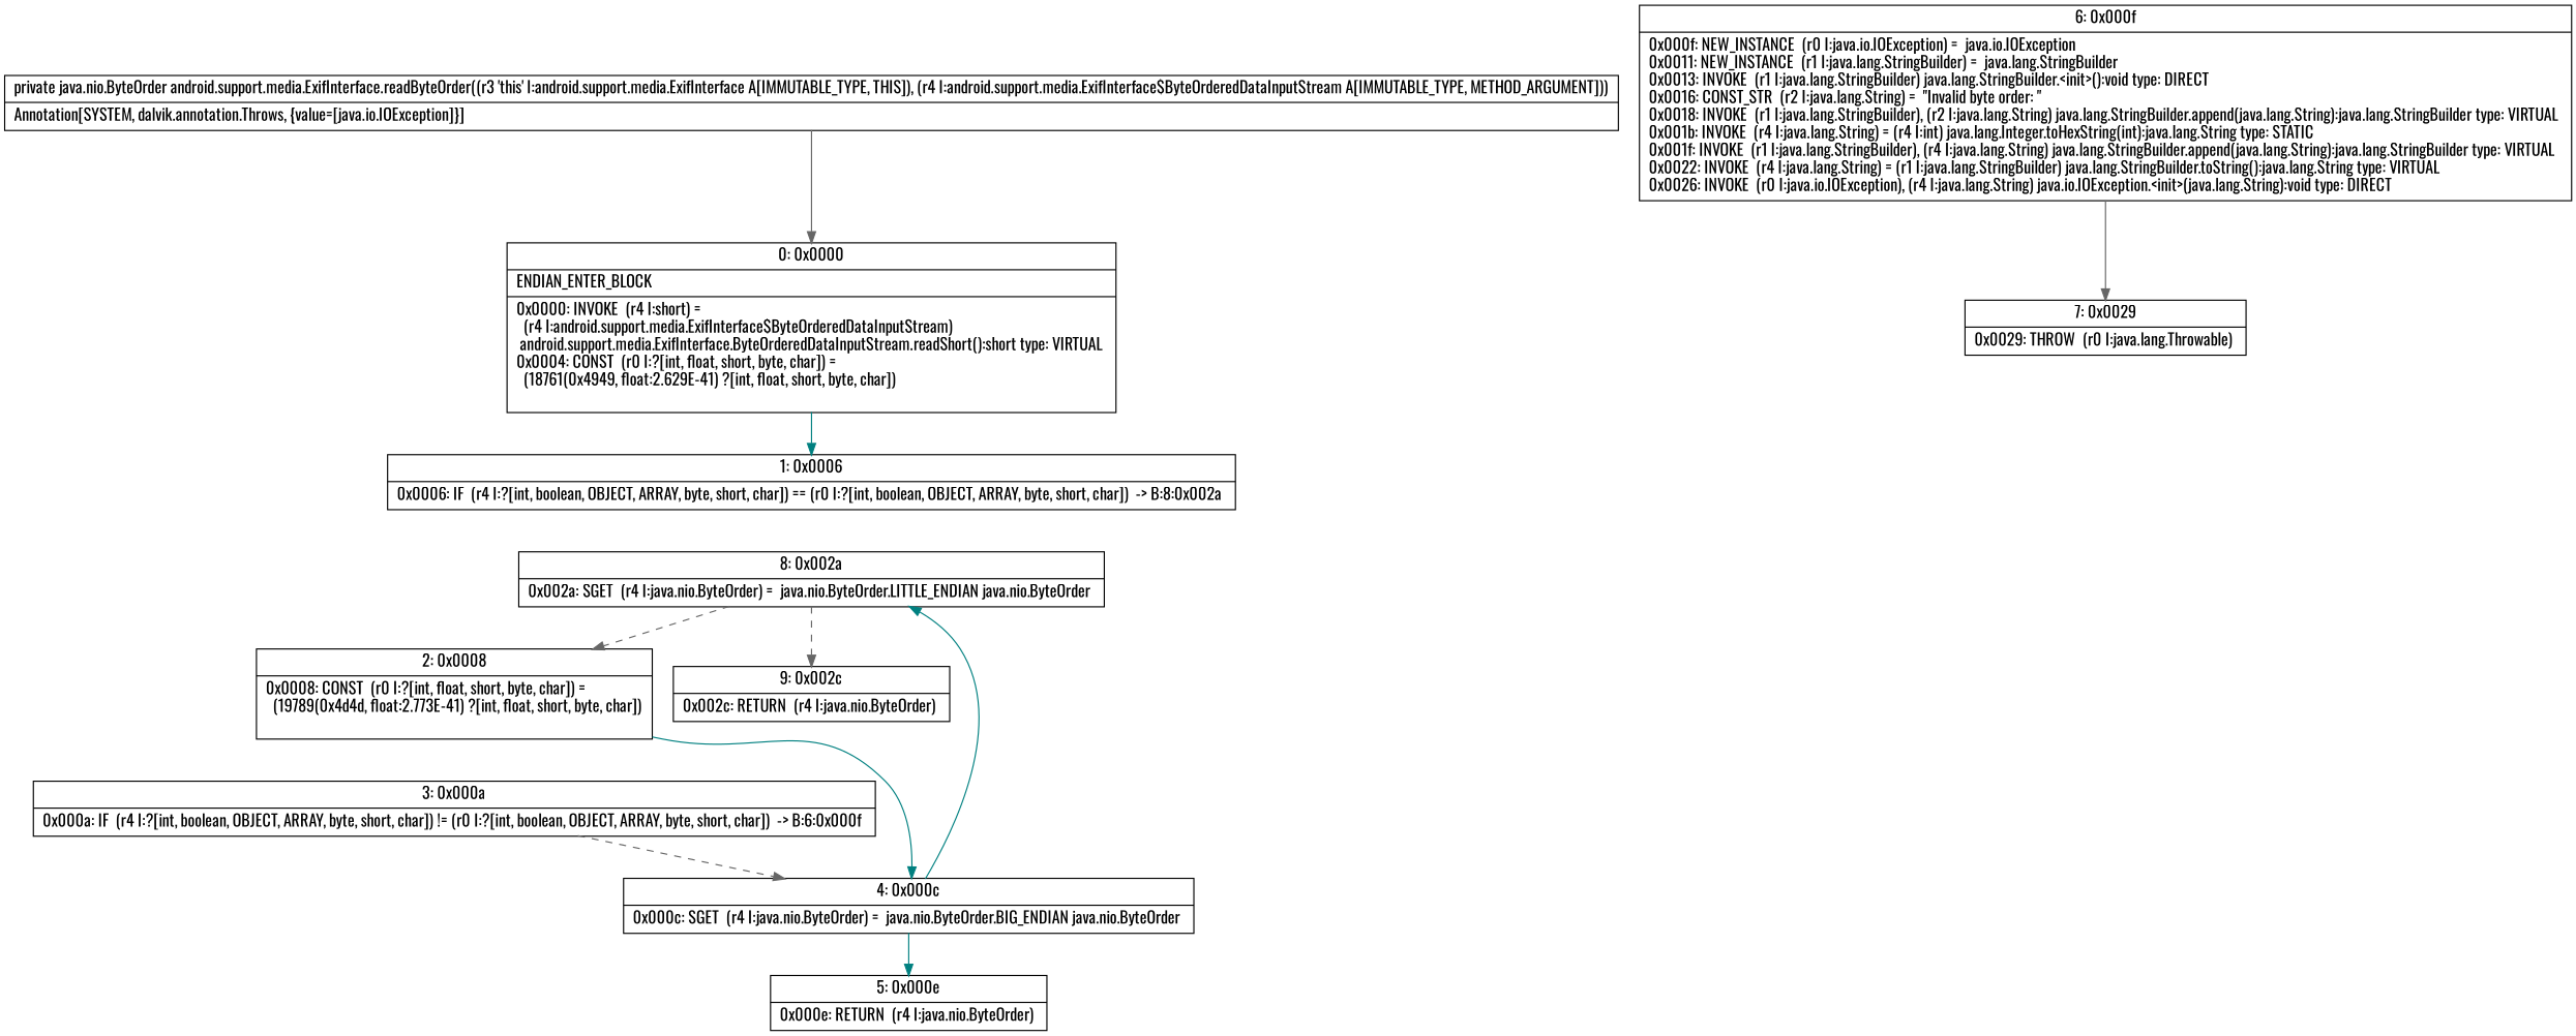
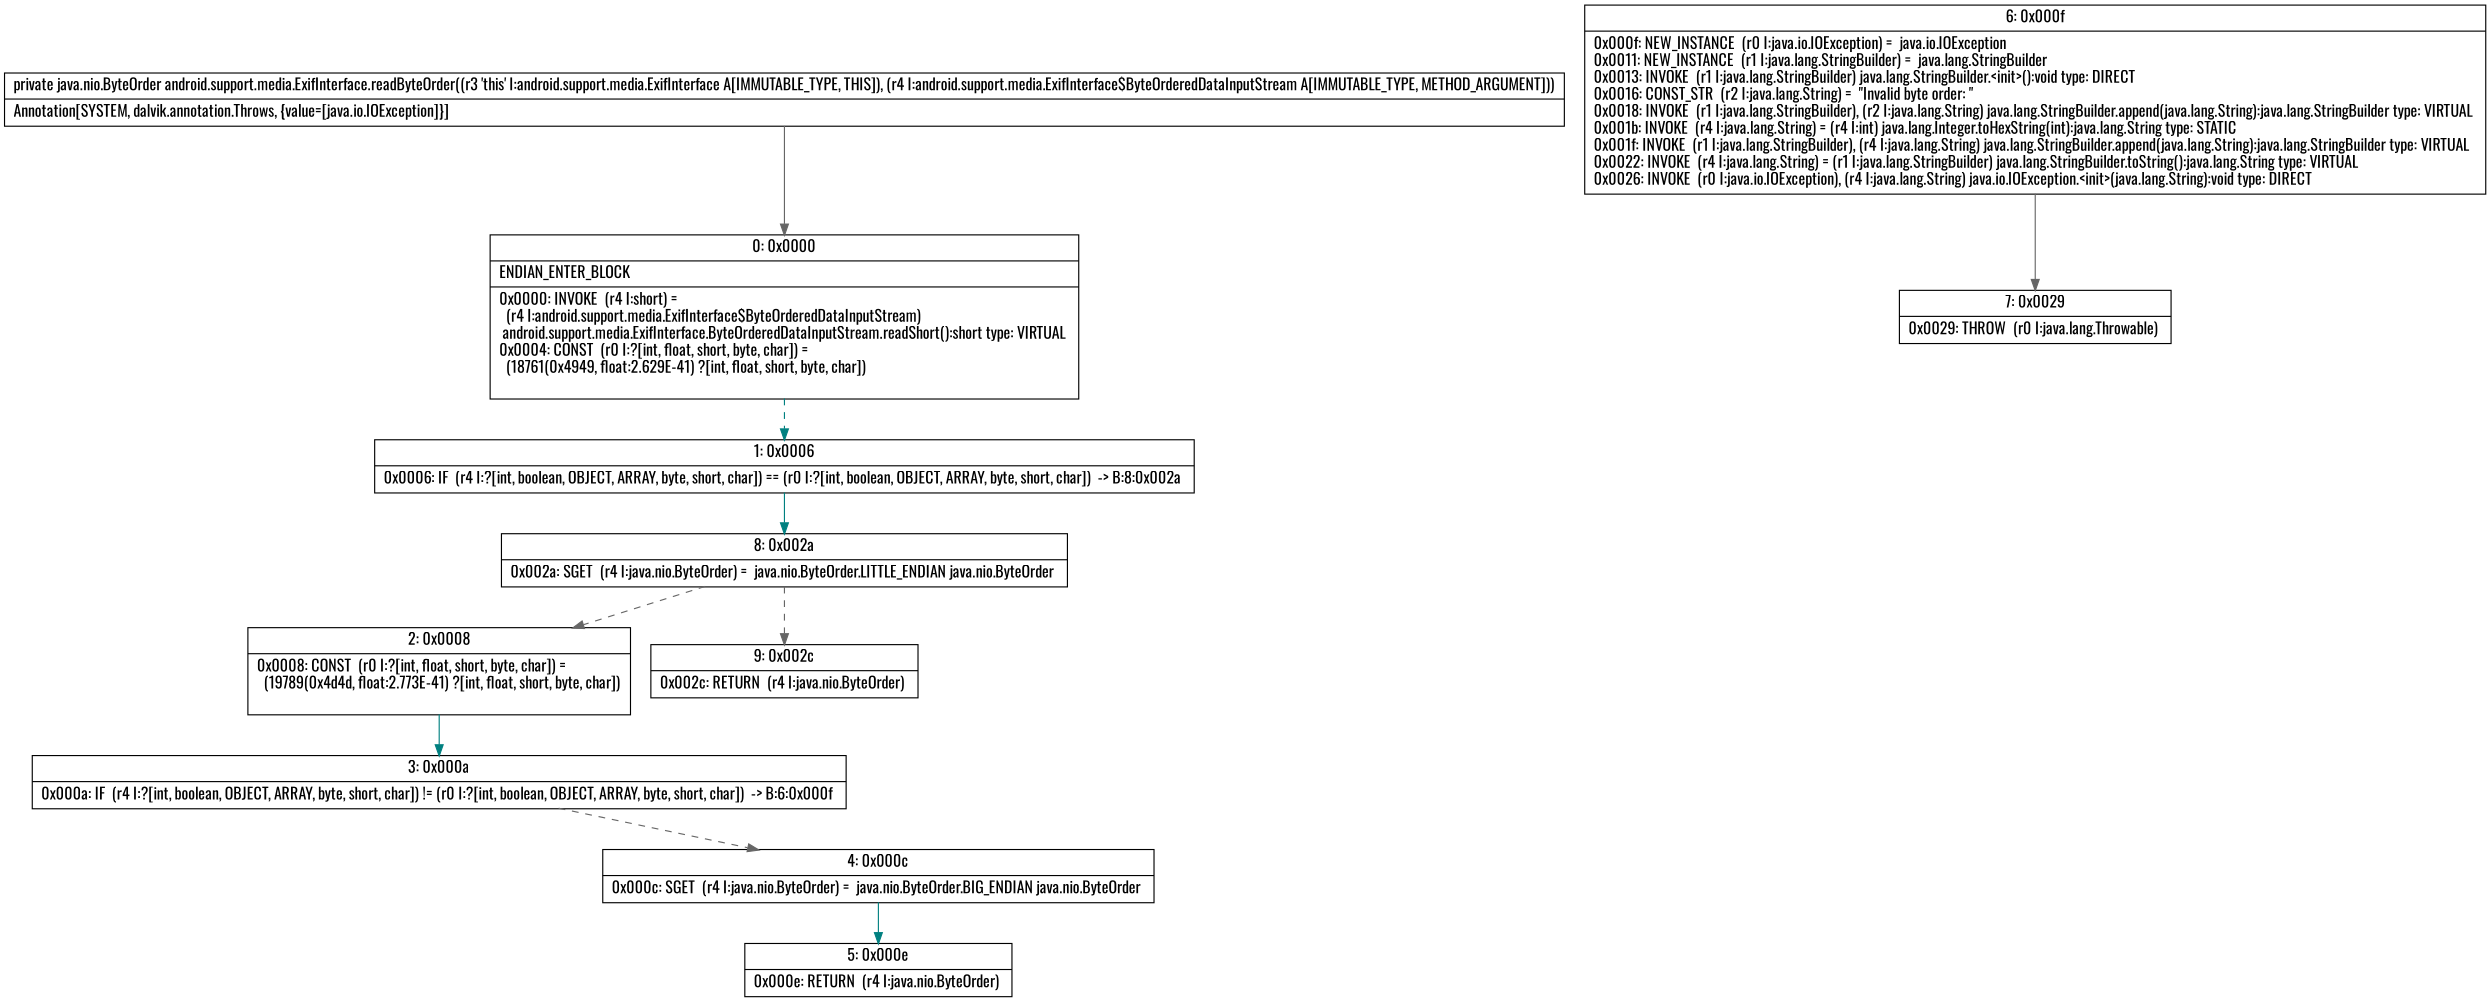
  digraph {
    fontname=Oswald
    node [fontname=Oswald shape=record]
    edge [color=gray40 fontname=Oswald]
    n1 [label="{0\:\ 0x0000|ENDIAN_ENTER_BLOCK\l|0x0000: INVOKE  (r4 I:short) = \l  (r4 I:android.support.media.ExifInterface$ByteOrderedDataInputStream)\l android.support.media.ExifInterface.ByteOrderedDataInputStream.readShort():short type: VIRTUAL \l0x0004: CONST  (r0 I:?[int, float, short, byte, char]) = \l  (18761(0x4949, float:2.629E\-41) ?[int, float, short, byte, char])\l \l}"]
    n2 [label="{1\:\ 0x0006|0x0006: IF  (r4 I:?[int, boolean, OBJECT, ARRAY, byte, short, char]) == (r0 I:?[int, boolean, OBJECT, ARRAY, byte, short, char])  \-\> B:8:0x002a \l}"]
    n3 [label="{8\:\ 0x002a|0x002a: SGET  (r4 I:java.nio.ByteOrder) =  java.nio.ByteOrder.LITTLE_ENDIAN java.nio.ByteOrder \l}"]
    n4 [label="{2\:\ 0x0008|0x0008: CONST  (r0 I:?[int, float, short, byte, char]) = \l  (19789(0x4d4d, float:2.773E\-41) ?[int, float, short, byte, char])\l \l}"]
    n5 [label="{3\:\ 0x000a|0x000a: IF  (r4 I:?[int, boolean, OBJECT, ARRAY, byte, short, char]) != (r0 I:?[int, boolean, OBJECT, ARRAY, byte, short, char])  \-\> B:6:0x000f \l}"]
    n6 [label="{9\:\ 0x002c|0x002c: RETURN  (r4 I:java.nio.ByteOrder) \l}"]
    n7 [label="{4\:\ 0x000c|0x000c: SGET  (r4 I:java.nio.ByteOrder) =  java.nio.ByteOrder.BIG_ENDIAN java.nio.ByteOrder \l}"]
    n8 [label="{5\:\ 0x000e|0x000e: RETURN  (r4 I:java.nio.ByteOrder) \l}"]
    n9 [label="{6\:\ 0x000f|0x000f: NEW_INSTANCE  (r0 I:java.io.IOException) =  java.io.IOException \l0x0011: NEW_INSTANCE  (r1 I:java.lang.StringBuilder) =  java.lang.StringBuilder \l0x0013: INVOKE  (r1 I:java.lang.StringBuilder) java.lang.StringBuilder.\<init\>():void type: DIRECT \l0x0016: CONST_STR  (r2 I:java.lang.String) =  \"Invalid byte order: \" \l0x0018: INVOKE  (r1 I:java.lang.StringBuilder), (r2 I:java.lang.String) java.lang.StringBuilder.append(java.lang.String):java.lang.StringBuilder type: VIRTUAL \l0x001b: INVOKE  (r4 I:java.lang.String) = (r4 I:int) java.lang.Integer.toHexString(int):java.lang.String type: STATIC \l0x001f: INVOKE  (r1 I:java.lang.StringBuilder), (r4 I:java.lang.String) java.lang.StringBuilder.append(java.lang.String):java.lang.StringBuilder type: VIRTUAL \l0x0022: INVOKE  (r4 I:java.lang.String) = (r1 I:java.lang.StringBuilder) java.lang.StringBuilder.toString():java.lang.String type: VIRTUAL \l0x0026: INVOKE  (r0 I:java.io.IOException), (r4 I:java.lang.String) java.io.IOException.\<init\>(java.lang.String):void type: DIRECT \l}"]
    n10 [label="{7\:\ 0x0029|0x0029: THROW  (r0 I:java.lang.Throwable) \l}"]
    n11 [label="{private java.nio.ByteOrder android.support.media.ExifInterface.readByteOrder((r3 'this' I:android.support.media.ExifInterface A[IMMUTABLE_TYPE, THIS]), (r4 I:android.support.media.ExifInterface$ByteOrderedDataInputStream A[IMMUTABLE_TYPE, METHOD_ARGUMENT]))  | Annotation[SYSTEM, dalvik.annotation.Throws, \{value=[java.io.IOException]\}]\l}"]
-   n1 -> n2 [color=teal]
-   n7 -> n3 [color=teal]
+   n1 -> n2 [color=teal style=dashed]
+   n2 -> n3 [color=teal]
    n3 -> n4 [style=dashed]
    n3 -> n6 [style=dashed]
-   n4 -> n7 [color=teal]
+   n4 -> n5 [color=teal]
    n5 -> n7 [style=dashed]
    n7 -> n8 [color=teal]
    n9 -> n10
    n11 -> n1
  }
